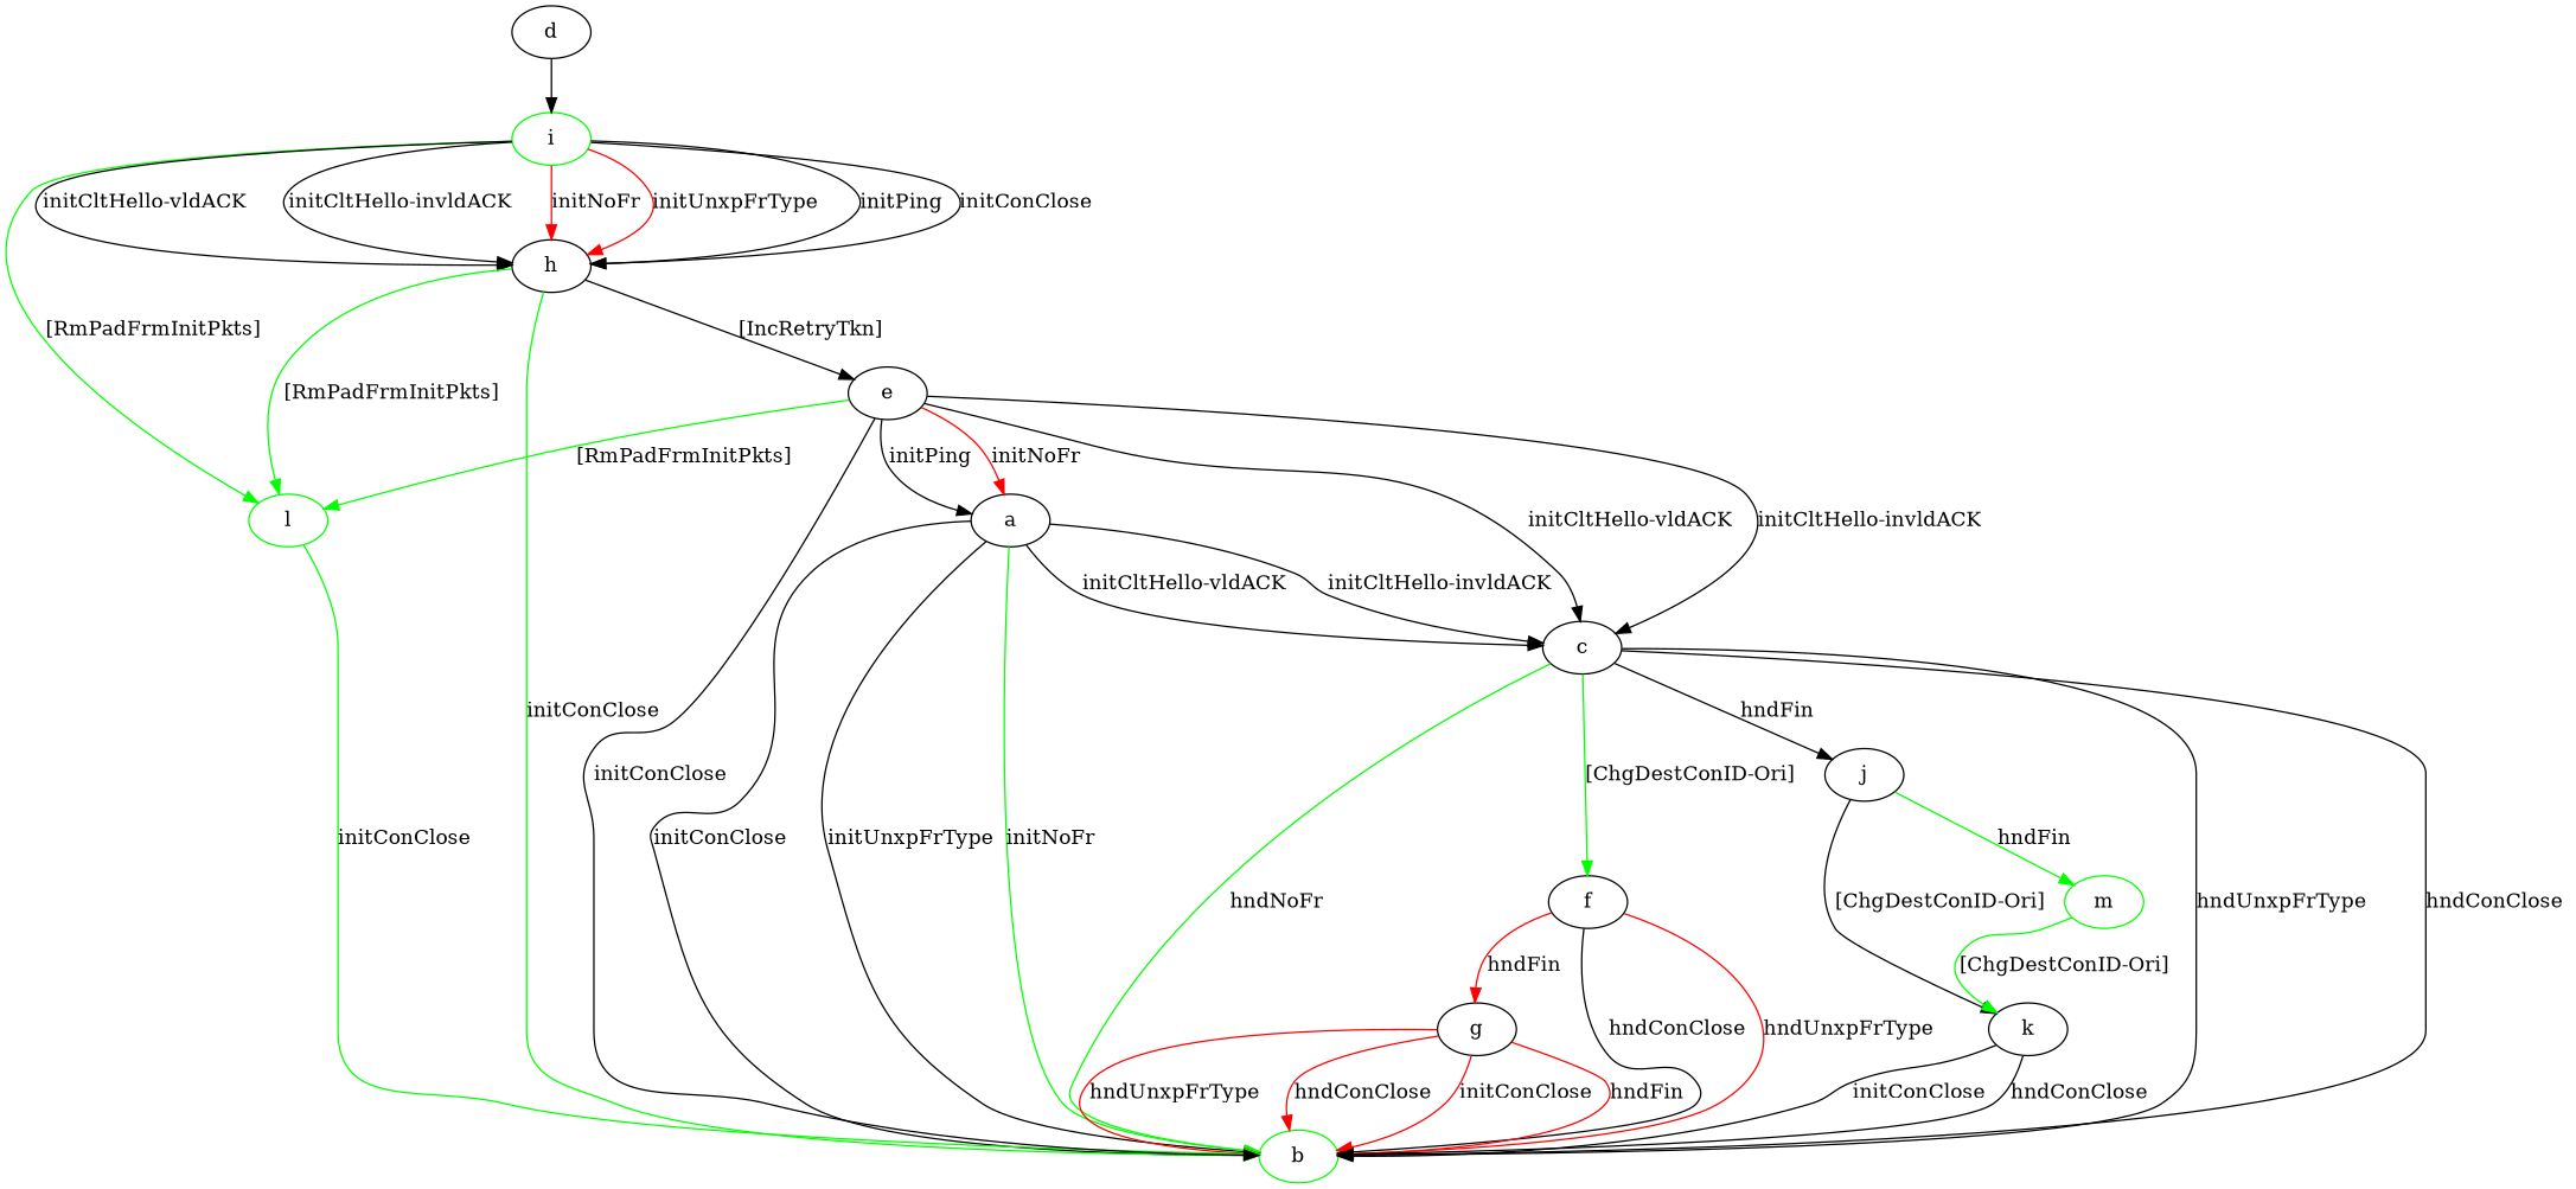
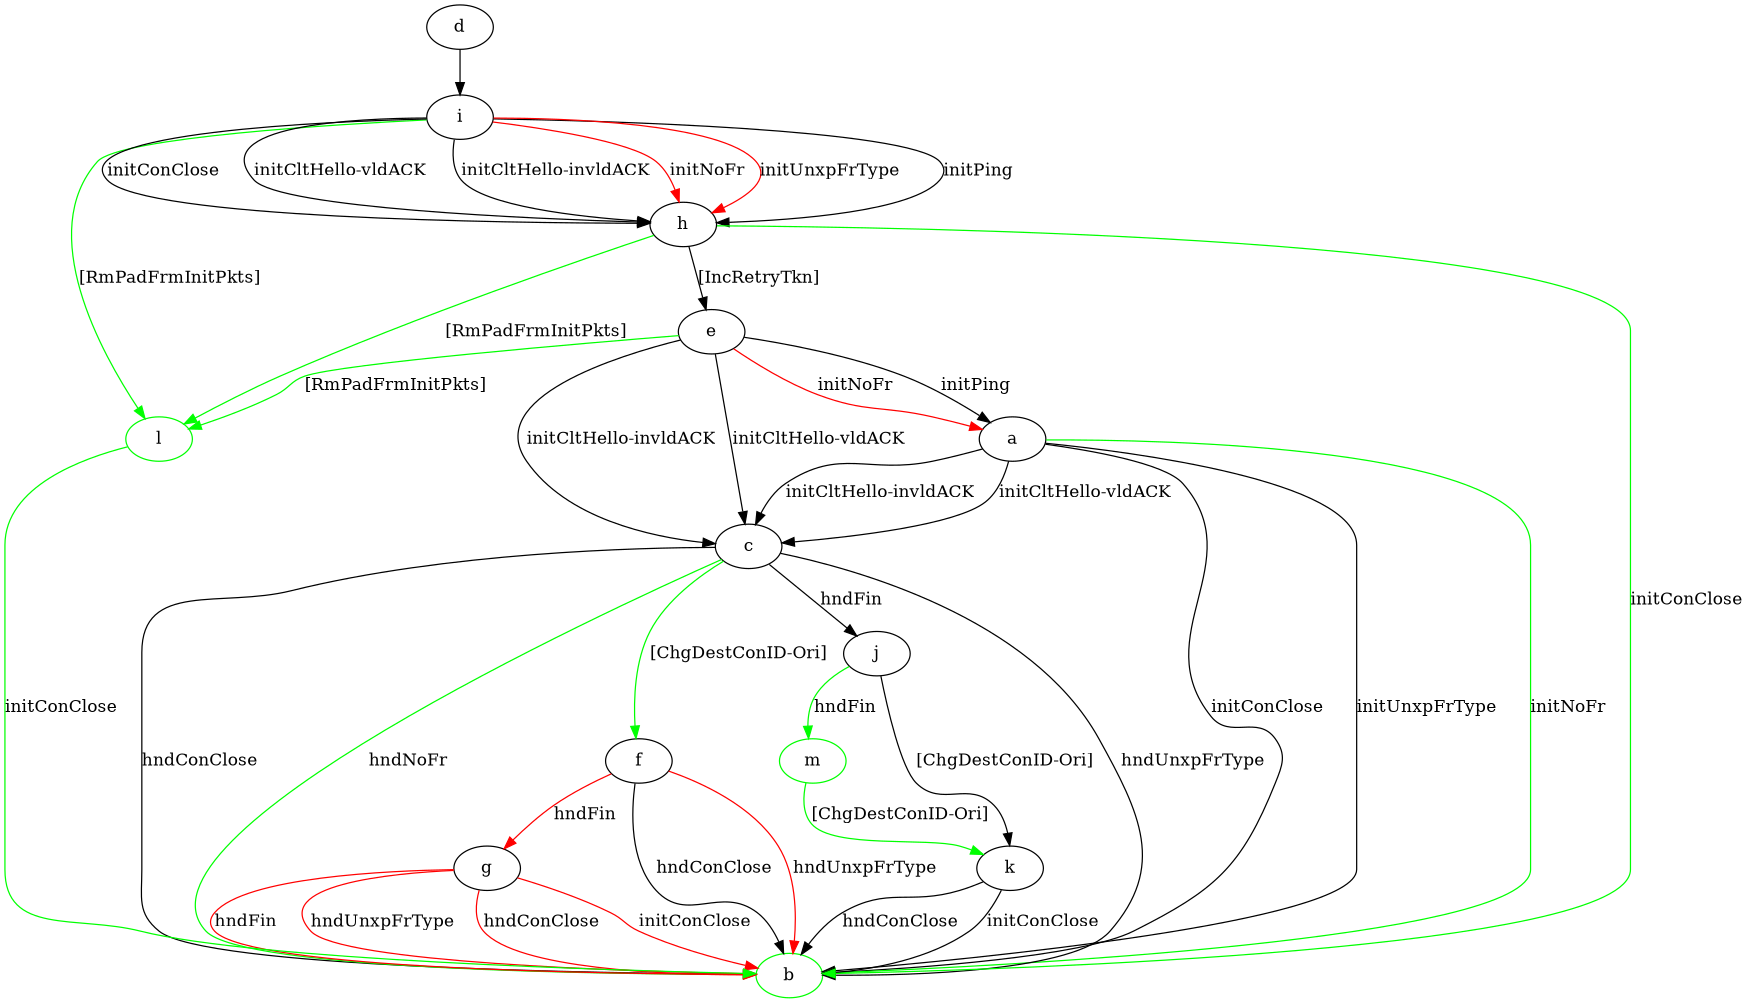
  digraph {
    b [color=green]
    a
    c
    f
    j
    g
    k
    m [color=green]
    d
-   i [color=green]
+   i
    l [color=green]
    h
    e
    a -> b [label="initConClose "]
    a -> b [label="initUnxpFrType "]
    a -> b [color=green label="initNoFr "]
    a -> c [label="initCltHello-vldACK "]
    a -> c [label="initCltHello-invldACK "]
    c -> b [label="hndUnxpFrType "]
    c -> b [label="hndConClose "]
    c -> b [color=green label="hndNoFr "]
    c -> f [color=green label="[ChgDestConID-Ori] "]
    c -> j [label="hndFin "]
    f -> b [label="hndConClose "]
    f -> b [color=red label="hndUnxpFrType "]
    f -> g [color=red label="hndFin "]
    j -> k [label="[ChgDestConID-Ori] "]
    j -> m [color=green label="hndFin "]
    g -> b [color=red label="initConClose "]
    g -> b [color=red label="hndFin "]
    g -> b [color=red label="hndUnxpFrType "]
    g -> b [color=red label="hndConClose "]
    k -> b [label="initConClose "]
    k -> b [label="hndConClose "]
    m -> k [color=green label="[ChgDestConID-Ori] "]
    d -> i
    i -> l [color=green label="[RmPadFrmInitPkts] "]
    i -> h [label="initPing "]
    i -> h [label="initConClose "]
    i -> h [label="initCltHello-vldACK "]
    i -> h [label="initCltHello-invldACK "]
    i -> h [color=red label="initNoFr "]
    i -> h [color=red label="initUnxpFrType "]
    l -> b [color=green label="initConClose "]
    h -> b [color=green label="initConClose "]
    h -> l [color=green label="[RmPadFrmInitPkts] "]
    h -> e [label="[IncRetryTkn] "]
-   e -> b [label="initConClose "]
    e -> a [label="initPing "]
    e -> a [color=red label="initNoFr "]
    e -> c [label="initCltHello-vldACK "]
    e -> c [label="initCltHello-invldACK "]
    e -> l [color=green label="[RmPadFrmInitPkts] "]
  }
